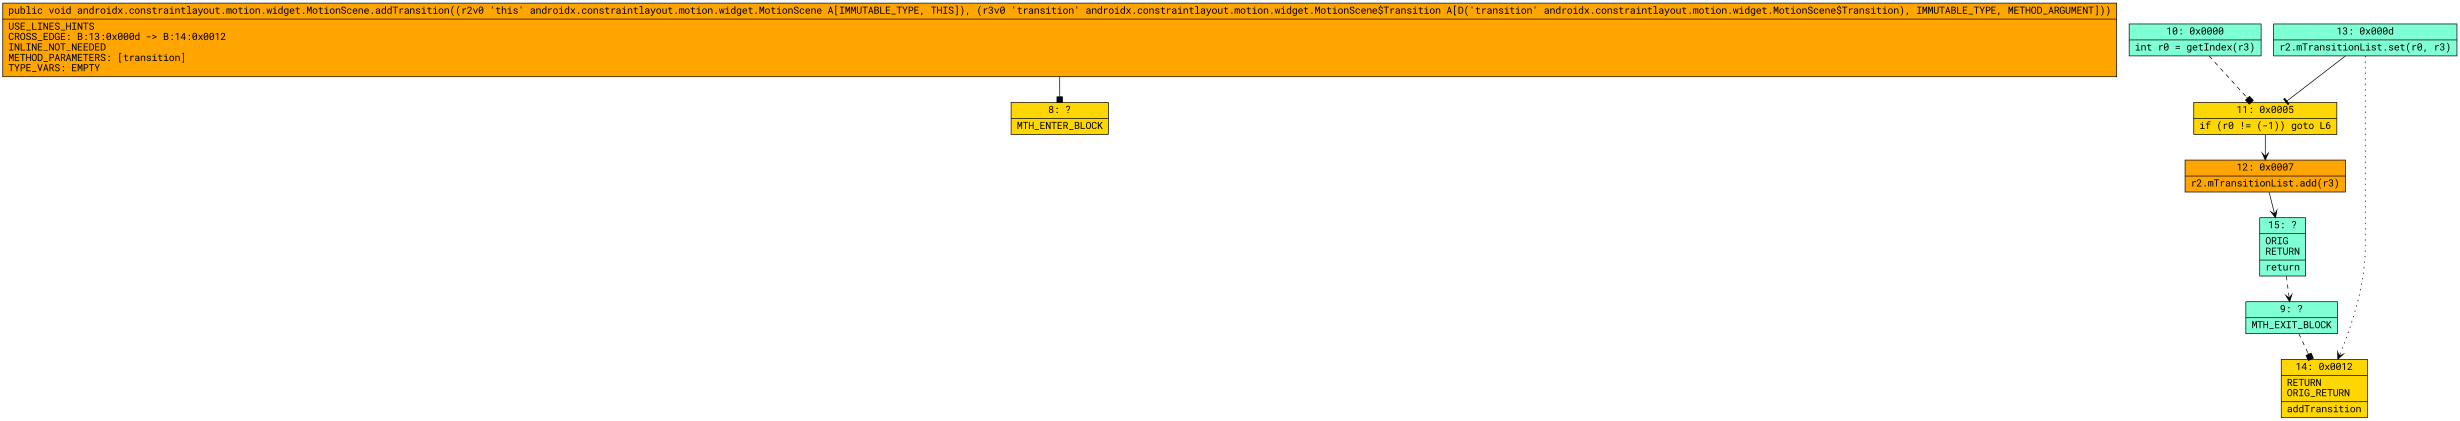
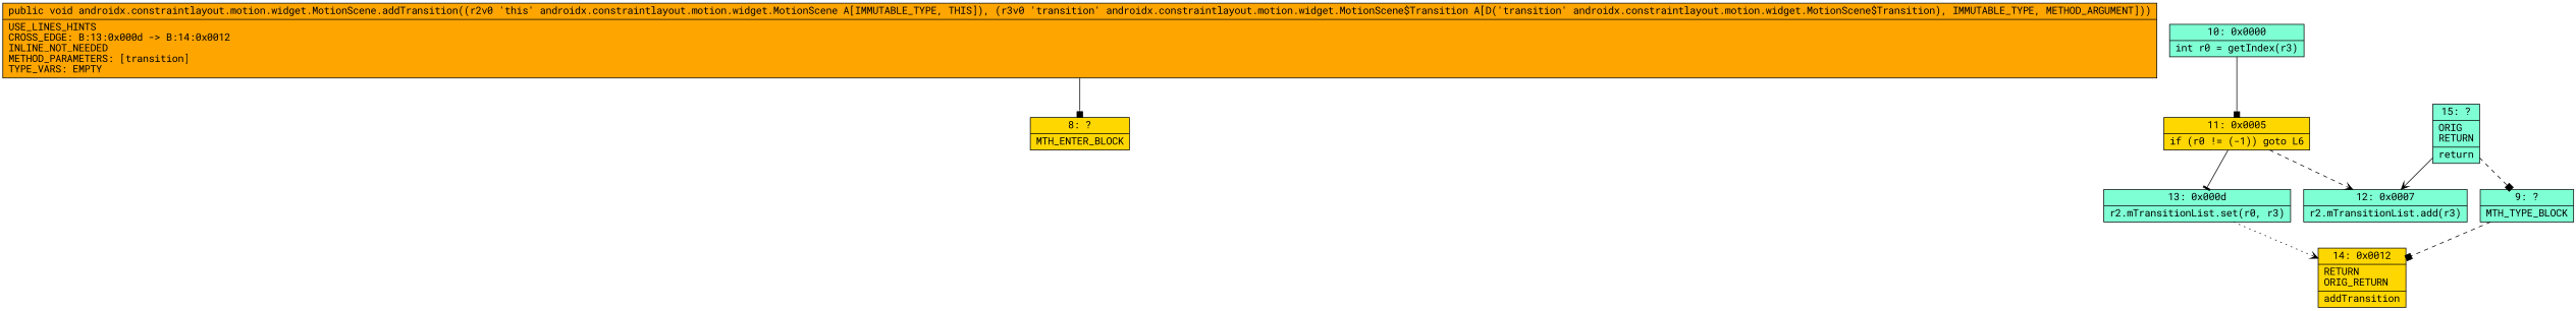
  digraph {
    fontname="Roboto Mono"
    node [fillcolor=aquamarine fontname="Roboto Mono" shape=record style=filled]
    edge [arrowhead=box fontname="Roboto Mono" style=solid]
    n1 [fillcolor=gold label="{8\:\ ?|MTH_ENTER_BLOCK\l}"]
    n2 [label="{10\:\ 0x0000|int r0 = getIndex(r3)\l}"]
    n3 [fillcolor=gold label="{11\:\ 0x0005|if (r0 != (\-1)) goto L6\l}"]
-   n4 [fillcolor=orange label="{12\:\ 0x0007|r2.mTransitionList.add(r3)\l}"]
+   n4 [label="{12\:\ 0x0007|r2.mTransitionList.add(r3)\l}"]
    n5 [label="{13\:\ 0x000d|r2.mTransitionList.set(r0, r3)\l}"]
    n6 [label="{15\:\ ?|ORIG\lRETURN\l|return\l}"]
    n7 [fillcolor=gold label="{14\:\ 0x0012|RETURN\lORIG_RETURN\l|addTransition\l}"]
-   n8 [label="{9\:\ ?|MTH_EXIT_BLOCK\l}"]
+   n8 [label="{9\:\ ?|MTH_TYPE_BLOCK\l}"]
    n9 [fillcolor=orange label="{public void androidx.constraintlayout.motion.widget.MotionScene.addTransition((r2v0 'this' androidx.constraintlayout.motion.widget.MotionScene A[IMMUTABLE_TYPE, THIS]), (r3v0 'transition' androidx.constraintlayout.motion.widget.MotionScene$Transition A[D('transition' androidx.constraintlayout.motion.widget.MotionScene$Transition), IMMUTABLE_TYPE, METHOD_ARGUMENT]))  | USE_LINES_HINTS\lCROSS_EDGE: B:13:0x000d \-\> B:14:0x0012\lINLINE_NOT_NEEDED\lMETHOD_PARAMETERS: [transition]\lTYPE_VARS: EMPTY\l}"]
-   n2 -> n3 [style=dashed]
-   n3 -> n4 [arrowhead=vee]
-   n5 -> n3 [arrowhead=tee]
-   n4 -> n6 [arrowhead=vee]
+   n2 -> n3
+   n3 -> n4 [arrowhead=vee style=dashed]
+   n3 -> n5 [arrowhead=tee]
+   n6 -> n4 [arrowhead=vee]
    n5 -> n7 [arrowhead=vee style=dotted]
-   n6 -> n8 [arrowhead=vee style=dashed]
+   n6 -> n8 [style=dashed]
    n8 -> n7 [style=dashed]
    n9 -> n1
  }
